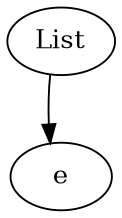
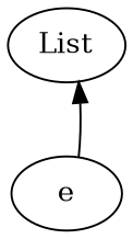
  digraph {
    n1 [label=List]
    n2 [label=e]
-   n1 -> n2
+   n2 -> n1
  }
